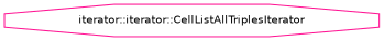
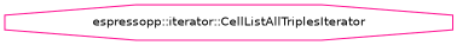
  digraph {
    rankdir=LR
-   n1 [color=deeppink fillcolor=white fontname=Helvetica fontsize=10 height=0.2 label="iterator::iterator::CellListAllTriplesIterator" shape=octagon style=filled width=0.4]
+   n1 [color=deeppink fillcolor=white fontname=Helvetica fontsize=10 height=0.2 label="espressopp::iterator::CellListAllTriplesIterator" shape=octagon style=filled width=0.4]
  }
